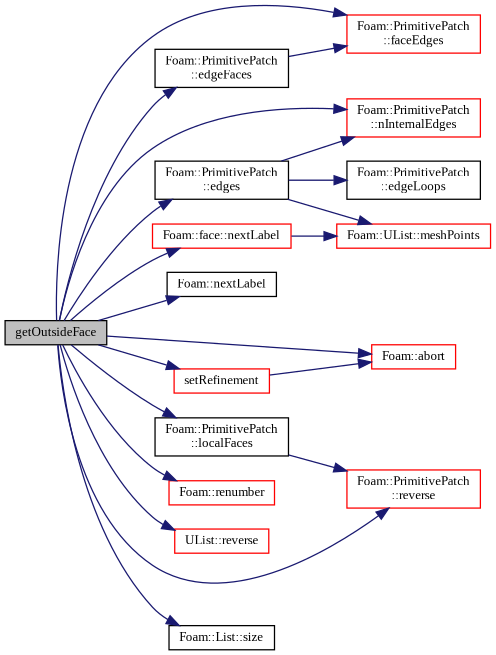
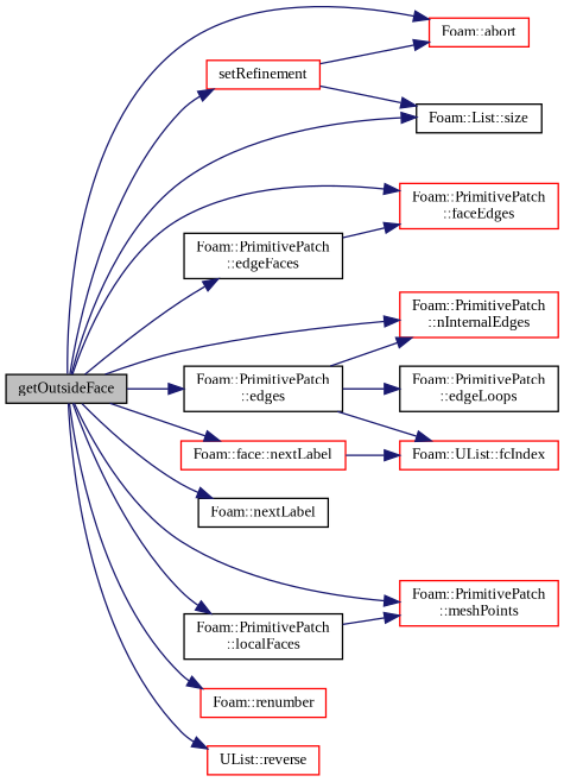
  digraph {
    fontname="Liberation Serif"
    rankdir=LR
    node [color=red fontname="Liberation Serif" fontsize=10 shape=record]
    edge [color=midnightblue fontname="Liberation Serif" fontsize=10 labelfontname=Helvetica labelfontsize=10 style=solid]
    n1 [color=black fillcolor=grey75 fontcolor=black height=0.2 label=getOutsideFace style=filled width=0.4]
    n2 [height=0.2 label="Foam::abort" width=0.4]
    n3 [color=black height=0.2 label="Foam::PrimitivePatch\l::edgeFaces" width=0.4]
    n4 [height=0.2 label="Foam::PrimitivePatch\l::faceEdges" width=0.4]
    n5 [color=black height=0.2 label="Foam::PrimitivePatch\l::edges" width=0.4]
    n6 [height=0.2 label="Foam::PrimitivePatch\l::nInternalEdges" width=0.4]
    n7 [color=black height=0.2 label="Foam::nextLabel" width=0.4]
    n8 [color=black height=0.2 label="Foam::PrimitivePatch\l::localFaces" width=0.4]
-   n9 [height=0.2 label="Foam::PrimitivePatch\l::reverse" width=0.4]
+   n9 [height=0.2 label="Foam::PrimitivePatch\l::meshPoints" width=0.4]
    n10 [height=0.2 label="Foam::face::nextLabel" width=0.4]
    n11 [height=0.2 label="Foam::renumber" width=0.4]
    n12 [height=0.2 label="UList::reverse" width=0.4]
    n13 [height=0.2 label=setRefinement width=0.4]
    n14 [color=black height=0.2 label="Foam::List::size" width=0.4]
    n15 [color=black height=0.2 label="Foam::PrimitivePatch\l::edgeLoops" width=0.4]
-   n16 [height=0.2 label="Foam::UList::meshPoints" width=0.4]
+   n16 [height=0.2 label="Foam::UList::fcIndex" width=0.4]
    n1 -> n2
    n1 -> n3
    n1 -> n4
    n1 -> n5
    n1 -> n6
    n1 -> n7
    n1 -> n8
    n1 -> n9
    n1 -> n10
    n1 -> n11
    n1 -> n12
    n1 -> n13
    n1 -> n14
    n3 -> n4
    n5 -> n6
    n5 -> n15
    n5 -> n16
    n8 -> n9
    n10 -> n16
    n13 -> n2
+   n13 -> n14
  }
